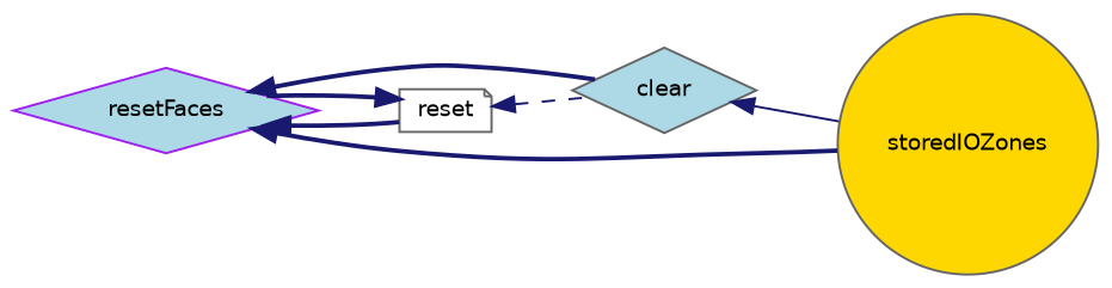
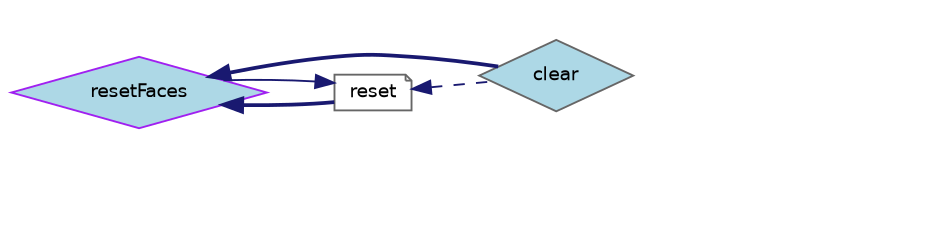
  digraph {
    rankdir=LR
    node [color=gray40 fillcolor=lightblue fontname=Helvetica fontsize=10 shape=diamond style=filled]
    edge [color=midnightblue dir=back fontname=Helvetica fontsize=10 labelfontname=Helvetica labelfontsize=10 style=bold]
    n1 [color=purple fontcolor=black height=0.2 label=resetFaces width=0.4]
    n2 [height=0.2 label=clear width=0.4]
-   n3 [fillcolor=gold height=0.2 label=storedIOZones shape=circle width=0.4]
    n4 [fillcolor=white height=0.2 label=reset shape=note width=0.4]
    n1 -> n2
-   n1 -> n3
    n1 -> n4
-   n2 -> n3 [style=solid]
-   n4 -> n1
+   n4 -> n1 [style=solid]
    n4 -> n2 [style=dashed]
  }
